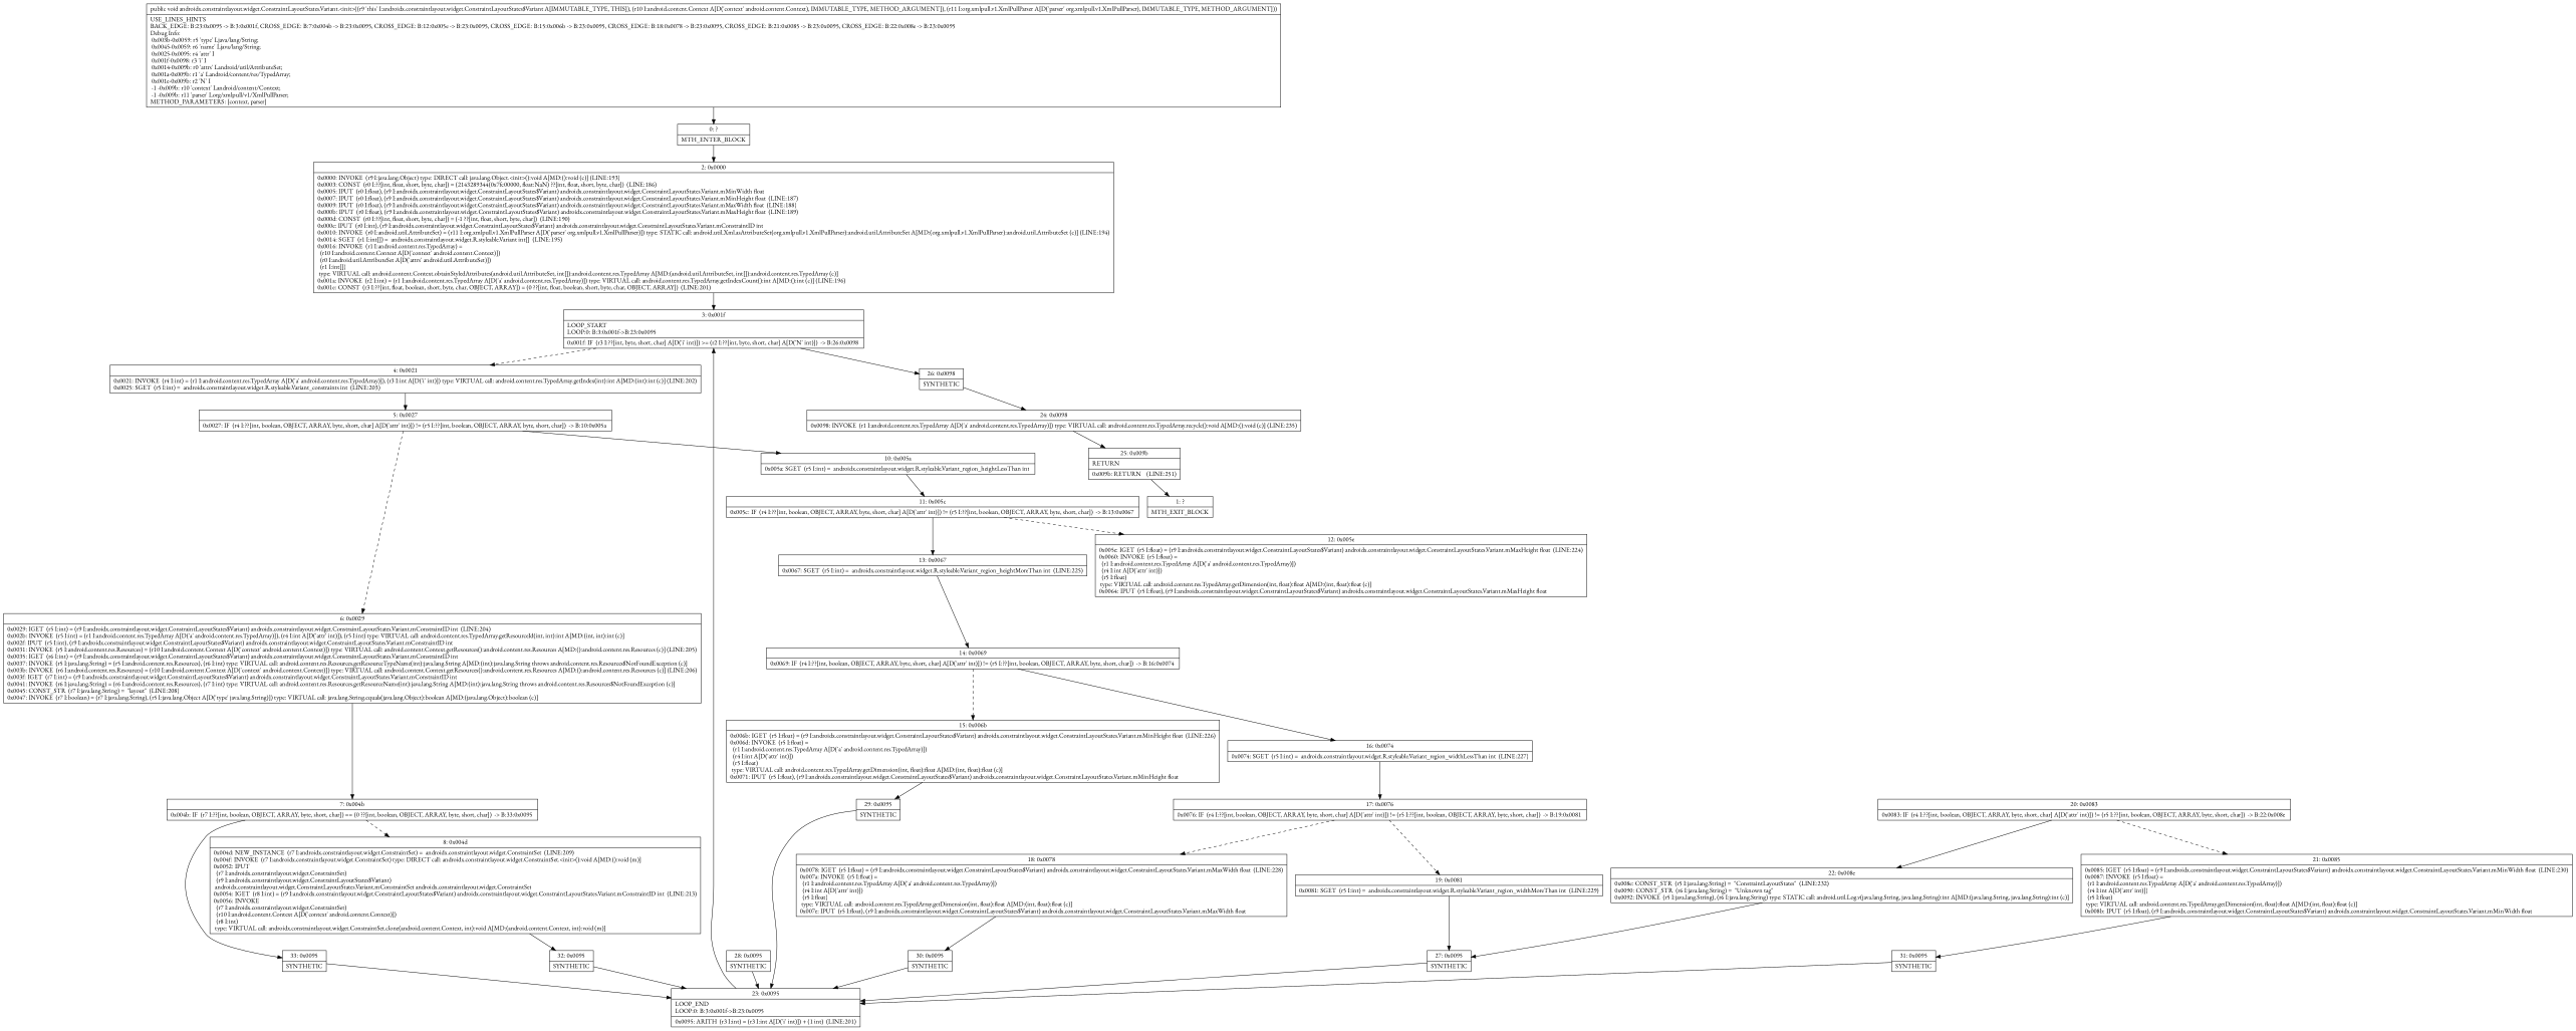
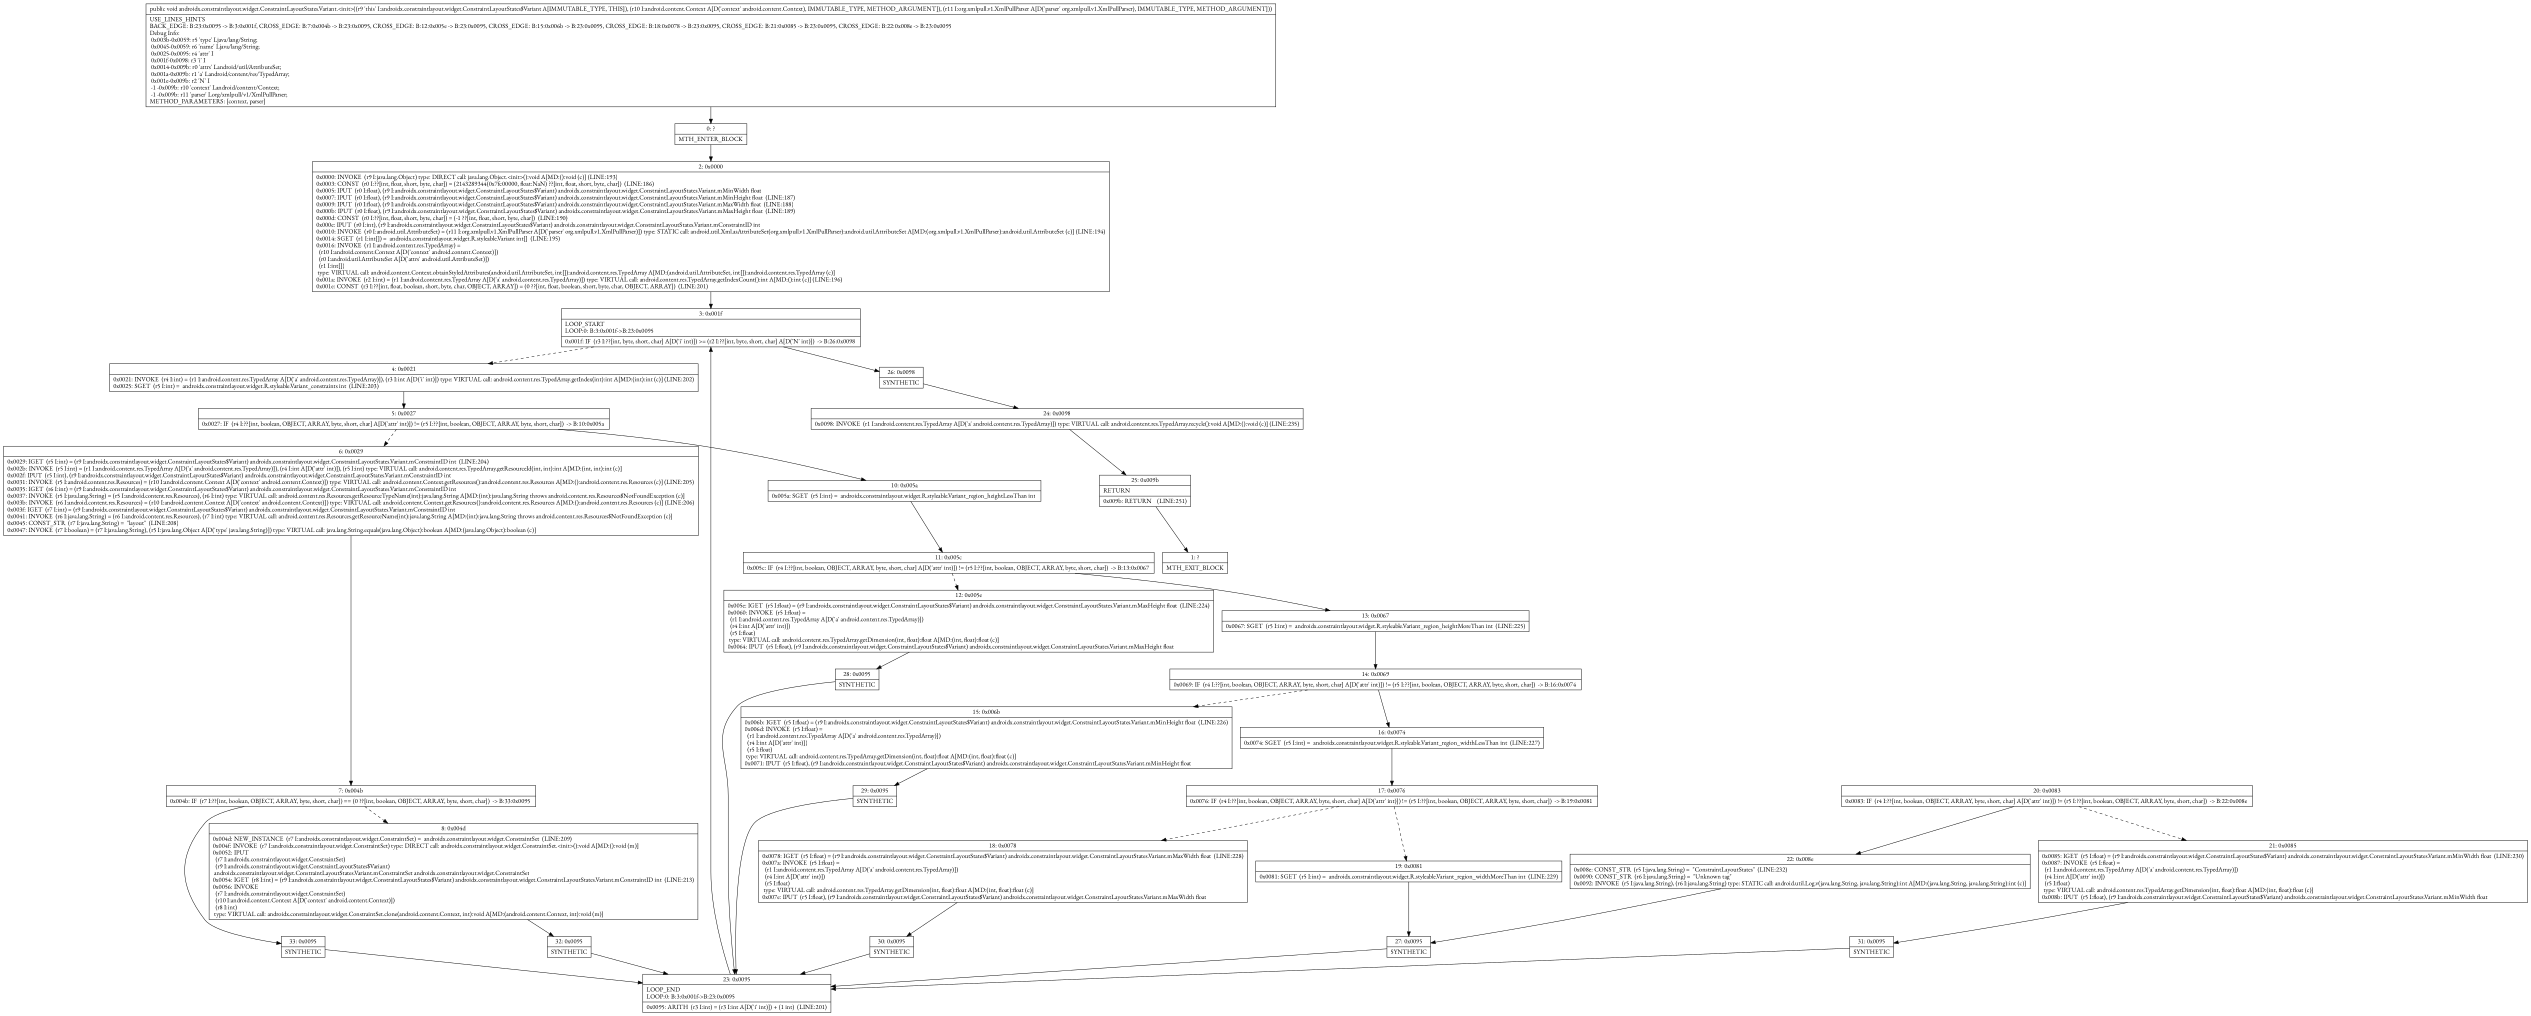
  digraph {
    fontname="EB Garamond"
    node [fontname="EB Garamond" shape=record]
    edge [fontname="EB Garamond"]
    n1 [label="{0\:\ ?|MTH_ENTER_BLOCK\l}"]
    n2 [label="{2\:\ 0x0000|0x0000: INVOKE  (r9 I:java.lang.Object) type: DIRECT call: java.lang.Object.\<init\>():void A[MD:():void (c)] (LINE:193)\l0x0003: CONST  (r0 I:??[int, float, short, byte, char]) = (2143289344(0x7fc00000, float:NaN) ??[int, float, short, byte, char])  (LINE:186)\l0x0005: IPUT  (r0 I:float), (r9 I:androidx.constraintlayout.widget.ConstraintLayoutStates$Variant) androidx.constraintlayout.widget.ConstraintLayoutStates.Variant.mMinWidth float \l0x0007: IPUT  (r0 I:float), (r9 I:androidx.constraintlayout.widget.ConstraintLayoutStates$Variant) androidx.constraintlayout.widget.ConstraintLayoutStates.Variant.mMinHeight float  (LINE:187)\l0x0009: IPUT  (r0 I:float), (r9 I:androidx.constraintlayout.widget.ConstraintLayoutStates$Variant) androidx.constraintlayout.widget.ConstraintLayoutStates.Variant.mMaxWidth float  (LINE:188)\l0x000b: IPUT  (r0 I:float), (r9 I:androidx.constraintlayout.widget.ConstraintLayoutStates$Variant) androidx.constraintlayout.widget.ConstraintLayoutStates.Variant.mMaxHeight float  (LINE:189)\l0x000d: CONST  (r0 I:??[int, float, short, byte, char]) = (\-1 ??[int, float, short, byte, char])  (LINE:190)\l0x000e: IPUT  (r0 I:int), (r9 I:androidx.constraintlayout.widget.ConstraintLayoutStates$Variant) androidx.constraintlayout.widget.ConstraintLayoutStates.Variant.mConstraintID int \l0x0010: INVOKE  (r0 I:android.util.AttributeSet) = (r11 I:org.xmlpull.v1.XmlPullParser A[D('parser' org.xmlpull.v1.XmlPullParser)]) type: STATIC call: android.util.Xml.asAttributeSet(org.xmlpull.v1.XmlPullParser):android.util.AttributeSet A[MD:(org.xmlpull.v1.XmlPullParser):android.util.AttributeSet (c)] (LINE:194)\l0x0014: SGET  (r1 I:int[]) =  androidx.constraintlayout.widget.R.styleable.Variant int[]  (LINE:195)\l0x0016: INVOKE  (r1 I:android.content.res.TypedArray) = \l  (r10 I:android.content.Context A[D('context' android.content.Context)])\l  (r0 I:android.util.AttributeSet A[D('attrs' android.util.AttributeSet)])\l  (r1 I:int[])\l type: VIRTUAL call: android.content.Context.obtainStyledAttributes(android.util.AttributeSet, int[]):android.content.res.TypedArray A[MD:(android.util.AttributeSet, int[]):android.content.res.TypedArray (c)]\l0x001a: INVOKE  (r2 I:int) = (r1 I:android.content.res.TypedArray A[D('a' android.content.res.TypedArray)]) type: VIRTUAL call: android.content.res.TypedArray.getIndexCount():int A[MD:():int (c)] (LINE:196)\l0x001e: CONST  (r3 I:??[int, float, boolean, short, byte, char, OBJECT, ARRAY]) = (0 ??[int, float, boolean, short, byte, char, OBJECT, ARRAY])  (LINE:201)\l}"]
    n3 [label="{3\:\ 0x001f|LOOP_START\lLOOP:0: B:3:0x001f\-\>B:23:0x0095\l|0x001f: IF  (r3 I:??[int, byte, short, char] A[D('i' int)]) \>= (r2 I:??[int, byte, short, char] A[D('N' int)])  \-\> B:26:0x0098 \l}"]
    n4 [label="{4\:\ 0x0021|0x0021: INVOKE  (r4 I:int) = (r1 I:android.content.res.TypedArray A[D('a' android.content.res.TypedArray)]), (r3 I:int A[D('i' int)]) type: VIRTUAL call: android.content.res.TypedArray.getIndex(int):int A[MD:(int):int (c)] (LINE:202)\l0x0025: SGET  (r5 I:int) =  androidx.constraintlayout.widget.R.styleable.Variant_constraints int  (LINE:203)\l}"]
    n5 [label="{26\:\ 0x0098|SYNTHETIC\l}"]
    n6 [label="{5\:\ 0x0027|0x0027: IF  (r4 I:??[int, boolean, OBJECT, ARRAY, byte, short, char] A[D('attr' int)]) != (r5 I:??[int, boolean, OBJECT, ARRAY, byte, short, char])  \-\> B:10:0x005a \l}"]
    n7 [label="{24\:\ 0x0098|0x0098: INVOKE  (r1 I:android.content.res.TypedArray A[D('a' android.content.res.TypedArray)]) type: VIRTUAL call: android.content.res.TypedArray.recycle():void A[MD:():void (c)] (LINE:235)\l}"]
    n8 [label="{6\:\ 0x0029|0x0029: IGET  (r5 I:int) = (r9 I:androidx.constraintlayout.widget.ConstraintLayoutStates$Variant) androidx.constraintlayout.widget.ConstraintLayoutStates.Variant.mConstraintID int  (LINE:204)\l0x002b: INVOKE  (r5 I:int) = (r1 I:android.content.res.TypedArray A[D('a' android.content.res.TypedArray)]), (r4 I:int A[D('attr' int)]), (r5 I:int) type: VIRTUAL call: android.content.res.TypedArray.getResourceId(int, int):int A[MD:(int, int):int (c)]\l0x002f: IPUT  (r5 I:int), (r9 I:androidx.constraintlayout.widget.ConstraintLayoutStates$Variant) androidx.constraintlayout.widget.ConstraintLayoutStates.Variant.mConstraintID int \l0x0031: INVOKE  (r5 I:android.content.res.Resources) = (r10 I:android.content.Context A[D('context' android.content.Context)]) type: VIRTUAL call: android.content.Context.getResources():android.content.res.Resources A[MD:():android.content.res.Resources (c)] (LINE:205)\l0x0035: IGET  (r6 I:int) = (r9 I:androidx.constraintlayout.widget.ConstraintLayoutStates$Variant) androidx.constraintlayout.widget.ConstraintLayoutStates.Variant.mConstraintID int \l0x0037: INVOKE  (r5 I:java.lang.String) = (r5 I:android.content.res.Resources), (r6 I:int) type: VIRTUAL call: android.content.res.Resources.getResourceTypeName(int):java.lang.String A[MD:(int):java.lang.String throws android.content.res.Resources$NotFoundException (c)]\l0x003b: INVOKE  (r6 I:android.content.res.Resources) = (r10 I:android.content.Context A[D('context' android.content.Context)]) type: VIRTUAL call: android.content.Context.getResources():android.content.res.Resources A[MD:():android.content.res.Resources (c)] (LINE:206)\l0x003f: IGET  (r7 I:int) = (r9 I:androidx.constraintlayout.widget.ConstraintLayoutStates$Variant) androidx.constraintlayout.widget.ConstraintLayoutStates.Variant.mConstraintID int \l0x0041: INVOKE  (r6 I:java.lang.String) = (r6 I:android.content.res.Resources), (r7 I:int) type: VIRTUAL call: android.content.res.Resources.getResourceName(int):java.lang.String A[MD:(int):java.lang.String throws android.content.res.Resources$NotFoundException (c)]\l0x0045: CONST_STR  (r7 I:java.lang.String) =  \"layout\"  (LINE:208)\l0x0047: INVOKE  (r7 I:boolean) = (r7 I:java.lang.String), (r5 I:java.lang.Object A[D('type' java.lang.String)]) type: VIRTUAL call: java.lang.String.equals(java.lang.Object):boolean A[MD:(java.lang.Object):boolean (c)]\l}"]
    n9 [label="{10\:\ 0x005a|0x005a: SGET  (r5 I:int) =  androidx.constraintlayout.widget.R.styleable.Variant_region_heightLessThan int \l}"]
    n10 [label="{7\:\ 0x004b|0x004b: IF  (r7 I:??[int, boolean, OBJECT, ARRAY, byte, short, char]) == (0 ??[int, boolean, OBJECT, ARRAY, byte, short, char])  \-\> B:33:0x0095 \l}"]
    n11 [label="{11\:\ 0x005c|0x005c: IF  (r4 I:??[int, boolean, OBJECT, ARRAY, byte, short, char] A[D('attr' int)]) != (r5 I:??[int, boolean, OBJECT, ARRAY, byte, short, char])  \-\> B:13:0x0067 \l}"]
    n12 [label="{8\:\ 0x004d|0x004d: NEW_INSTANCE  (r7 I:androidx.constraintlayout.widget.ConstraintSet) =  androidx.constraintlayout.widget.ConstraintSet  (LINE:209)\l0x004f: INVOKE  (r7 I:androidx.constraintlayout.widget.ConstraintSet) type: DIRECT call: androidx.constraintlayout.widget.ConstraintSet.\<init\>():void A[MD:():void (m)]\l0x0052: IPUT  \l  (r7 I:androidx.constraintlayout.widget.ConstraintSet)\l  (r9 I:androidx.constraintlayout.widget.ConstraintLayoutStates$Variant)\l androidx.constraintlayout.widget.ConstraintLayoutStates.Variant.mConstraintSet androidx.constraintlayout.widget.ConstraintSet \l0x0054: IGET  (r8 I:int) = (r9 I:androidx.constraintlayout.widget.ConstraintLayoutStates$Variant) androidx.constraintlayout.widget.ConstraintLayoutStates.Variant.mConstraintID int  (LINE:213)\l0x0056: INVOKE  \l  (r7 I:androidx.constraintlayout.widget.ConstraintSet)\l  (r10 I:android.content.Context A[D('context' android.content.Context)])\l  (r8 I:int)\l type: VIRTUAL call: androidx.constraintlayout.widget.ConstraintSet.clone(android.content.Context, int):void A[MD:(android.content.Context, int):void (m)]\l}"]
    n13 [label="{33\:\ 0x0095|SYNTHETIC\l}"]
    n14 [label="{32\:\ 0x0095|SYNTHETIC\l}"]
    n15 [label="{23\:\ 0x0095|LOOP_END\lLOOP:0: B:3:0x001f\-\>B:23:0x0095\l|0x0095: ARITH  (r3 I:int) = (r3 I:int A[D('i' int)]) + (1 int)  (LINE:201)\l}"]
    n16 [label="{12\:\ 0x005e|0x005e: IGET  (r5 I:float) = (r9 I:androidx.constraintlayout.widget.ConstraintLayoutStates$Variant) androidx.constraintlayout.widget.ConstraintLayoutStates.Variant.mMaxHeight float  (LINE:224)\l0x0060: INVOKE  (r5 I:float) = \l  (r1 I:android.content.res.TypedArray A[D('a' android.content.res.TypedArray)])\l  (r4 I:int A[D('attr' int)])\l  (r5 I:float)\l type: VIRTUAL call: android.content.res.TypedArray.getDimension(int, float):float A[MD:(int, float):float (c)]\l0x0064: IPUT  (r5 I:float), (r9 I:androidx.constraintlayout.widget.ConstraintLayoutStates$Variant) androidx.constraintlayout.widget.ConstraintLayoutStates.Variant.mMaxHeight float \l}"]
    n17 [label="{13\:\ 0x0067|0x0067: SGET  (r5 I:int) =  androidx.constraintlayout.widget.R.styleable.Variant_region_heightMoreThan int  (LINE:225)\l}"]
    n18 [label="{28\:\ 0x0095|SYNTHETIC\l}"]
    n19 [label="{14\:\ 0x0069|0x0069: IF  (r4 I:??[int, boolean, OBJECT, ARRAY, byte, short, char] A[D('attr' int)]) != (r5 I:??[int, boolean, OBJECT, ARRAY, byte, short, char])  \-\> B:16:0x0074 \l}"]
    n20 [label="{15\:\ 0x006b|0x006b: IGET  (r5 I:float) = (r9 I:androidx.constraintlayout.widget.ConstraintLayoutStates$Variant) androidx.constraintlayout.widget.ConstraintLayoutStates.Variant.mMinHeight float  (LINE:226)\l0x006d: INVOKE  (r5 I:float) = \l  (r1 I:android.content.res.TypedArray A[D('a' android.content.res.TypedArray)])\l  (r4 I:int A[D('attr' int)])\l  (r5 I:float)\l type: VIRTUAL call: android.content.res.TypedArray.getDimension(int, float):float A[MD:(int, float):float (c)]\l0x0071: IPUT  (r5 I:float), (r9 I:androidx.constraintlayout.widget.ConstraintLayoutStates$Variant) androidx.constraintlayout.widget.ConstraintLayoutStates.Variant.mMinHeight float \l}"]
    n21 [label="{16\:\ 0x0074|0x0074: SGET  (r5 I:int) =  androidx.constraintlayout.widget.R.styleable.Variant_region_widthLessThan int  (LINE:227)\l}"]
    n22 [label="{29\:\ 0x0095|SYNTHETIC\l}"]
    n23 [label="{17\:\ 0x0076|0x0076: IF  (r4 I:??[int, boolean, OBJECT, ARRAY, byte, short, char] A[D('attr' int)]) != (r5 I:??[int, boolean, OBJECT, ARRAY, byte, short, char])  \-\> B:19:0x0081 \l}"]
    n24 [label="{18\:\ 0x0078|0x0078: IGET  (r5 I:float) = (r9 I:androidx.constraintlayout.widget.ConstraintLayoutStates$Variant) androidx.constraintlayout.widget.ConstraintLayoutStates.Variant.mMaxWidth float  (LINE:228)\l0x007a: INVOKE  (r5 I:float) = \l  (r1 I:android.content.res.TypedArray A[D('a' android.content.res.TypedArray)])\l  (r4 I:int A[D('attr' int)])\l  (r5 I:float)\l type: VIRTUAL call: android.content.res.TypedArray.getDimension(int, float):float A[MD:(int, float):float (c)]\l0x007e: IPUT  (r5 I:float), (r9 I:androidx.constraintlayout.widget.ConstraintLayoutStates$Variant) androidx.constraintlayout.widget.ConstraintLayoutStates.Variant.mMaxWidth float \l}"]
    n25 [label="{19\:\ 0x0081|0x0081: SGET  (r5 I:int) =  androidx.constraintlayout.widget.R.styleable.Variant_region_widthMoreThan int  (LINE:229)\l}"]
    n26 [label="{30\:\ 0x0095|SYNTHETIC\l}"]
    n27 [label="{27\:\ 0x0095|SYNTHETIC\l}"]
    n28 [label="{20\:\ 0x0083|0x0083: IF  (r4 I:??[int, boolean, OBJECT, ARRAY, byte, short, char] A[D('attr' int)]) != (r5 I:??[int, boolean, OBJECT, ARRAY, byte, short, char])  \-\> B:22:0x008e \l}"]
    n29 [label="{21\:\ 0x0085|0x0085: IGET  (r5 I:float) = (r9 I:androidx.constraintlayout.widget.ConstraintLayoutStates$Variant) androidx.constraintlayout.widget.ConstraintLayoutStates.Variant.mMinWidth float  (LINE:230)\l0x0087: INVOKE  (r5 I:float) = \l  (r1 I:android.content.res.TypedArray A[D('a' android.content.res.TypedArray)])\l  (r4 I:int A[D('attr' int)])\l  (r5 I:float)\l type: VIRTUAL call: android.content.res.TypedArray.getDimension(int, float):float A[MD:(int, float):float (c)]\l0x008b: IPUT  (r5 I:float), (r9 I:androidx.constraintlayout.widget.ConstraintLayoutStates$Variant) androidx.constraintlayout.widget.ConstraintLayoutStates.Variant.mMinWidth float \l}"]
    n30 [label="{22\:\ 0x008e|0x008e: CONST_STR  (r5 I:java.lang.String) =  \"ConstraintLayoutStates\"  (LINE:232)\l0x0090: CONST_STR  (r6 I:java.lang.String) =  \"Unknown tag\" \l0x0092: INVOKE  (r5 I:java.lang.String), (r6 I:java.lang.String) type: STATIC call: android.util.Log.v(java.lang.String, java.lang.String):int A[MD:(java.lang.String, java.lang.String):int (c)]\l}"]
    n31 [label="{31\:\ 0x0095|SYNTHETIC\l}"]
    n32 [label="{25\:\ 0x009b|RETURN\l|0x009b: RETURN    (LINE:251)\l}"]
    n33 [label="{1\:\ ?|MTH_EXIT_BLOCK\l}"]
    n34 [label="{public void androidx.constraintlayout.widget.ConstraintLayoutStates.Variant.\<init\>((r9 'this' I:androidx.constraintlayout.widget.ConstraintLayoutStates$Variant A[IMMUTABLE_TYPE, THIS]), (r10 I:android.content.Context A[D('context' android.content.Context), IMMUTABLE_TYPE, METHOD_ARGUMENT]), (r11 I:org.xmlpull.v1.XmlPullParser A[D('parser' org.xmlpull.v1.XmlPullParser), IMMUTABLE_TYPE, METHOD_ARGUMENT]))  | USE_LINES_HINTS\lBACK_EDGE: B:23:0x0095 \-\> B:3:0x001f, CROSS_EDGE: B:7:0x004b \-\> B:23:0x0095, CROSS_EDGE: B:12:0x005e \-\> B:23:0x0095, CROSS_EDGE: B:15:0x006b \-\> B:23:0x0095, CROSS_EDGE: B:18:0x0078 \-\> B:23:0x0095, CROSS_EDGE: B:21:0x0085 \-\> B:23:0x0095, CROSS_EDGE: B:22:0x008e \-\> B:23:0x0095\lDebug Info:\l  0x003b\-0x0059: r5 'type' Ljava\/lang\/String;\l  0x0045\-0x0059: r6 'name' Ljava\/lang\/String;\l  0x0025\-0x0095: r4 'attr' I\l  0x001f\-0x0098: r3 'i' I\l  0x0014\-0x009b: r0 'attrs' Landroid\/util\/AttributeSet;\l  0x001a\-0x009b: r1 'a' Landroid\/content\/res\/TypedArray;\l  0x001e\-0x009b: r2 'N' I\l  \-1 \-0x009b: r10 'context' Landroid\/content\/Context;\l  \-1 \-0x009b: r11 'parser' Lorg\/xmlpull\/v1\/XmlPullParser;\lMETHOD_PARAMETERS: [context, parser]\l}"]
    n1 -> n2
    n2 -> n3
    n3 -> n4 [style=dashed]
    n3 -> n5
    n4 -> n6
    n5 -> n7
    n6 -> n8 [style=dashed]
    n6 -> n9
    n7 -> n32
    n8 -> n10
    n9 -> n11
    n10 -> n12 [style=dashed]
    n10 -> n13
    n11 -> n16 [style=dashed]
    n11 -> n17
    n12 -> n14
    n13 -> n15
    n14 -> n15
    n15 -> n3
+   n16 -> n18
    n17 -> n19
    n18 -> n15
    n19 -> n20 [style=dashed]
    n19 -> n21
    n20 -> n22
    n21 -> n23
    n22 -> n15
    n23 -> n24 [style=dashed]
    n23 -> n25 [style=dashed]
    n24 -> n26
    n25 -> n27
    n26 -> n15
    n27 -> n15
    n28 -> n29 [style=dashed]
    n28 -> n30
    n29 -> n31
    n30 -> n27
    n31 -> n15
    n32 -> n33
    n34 -> n1
  }
